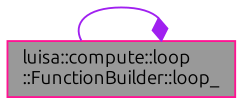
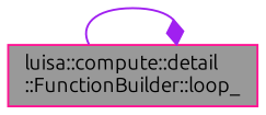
  digraph {
    rankdir=LR
    fontname=Ubuntu
-   n1 [color=deeppink fillcolor=grey60 fontcolor=black fontname=Ubuntu fontsize=10 height=0.2 label="luisa::compute::loop\l::FunctionBuilder::loop_" shape=box style=filled width=0.4]
+   n1 [color=deeppink fillcolor=grey60 fontcolor=black fontname=Ubuntu fontsize=10 height=0.2 label="luisa::compute::detail\l::FunctionBuilder::loop_" shape=box style=filled width=0.4]
    n1 -> n1 [color=purple fontname=Ubuntu fontsize=10 labelfontname=Helvetica labelfontsize=10 style=solid arrowhead=diamond]
  }
